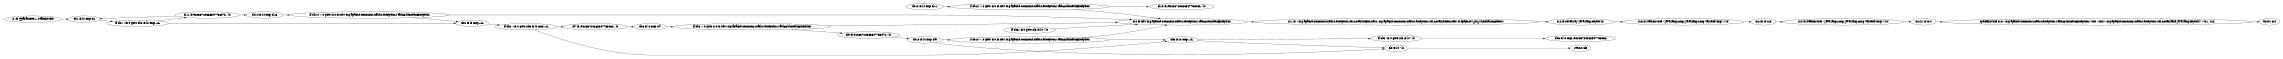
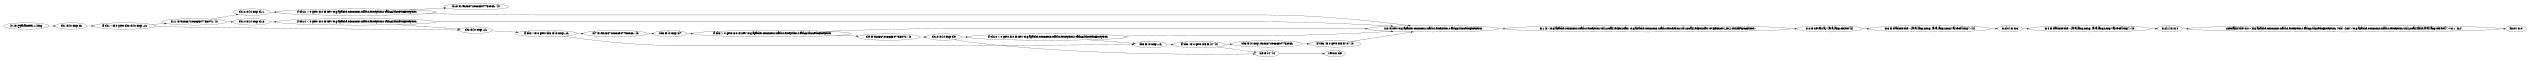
  digraph {
    rankdir=LR
-   "l0 := @parameter1: long" [label="l0 := @parameter1: staticinvoke"]
+   "l0 := @parameter1: long"
    "$b1 = l0 cmp 0L"
    "if $b1 <= 0 goto $b2 = l0 cmp -1L"
    "$l11 = 9223372036854775807L / l0"
    "$b2 = l0 cmp -1L"
    "$b12 = l4 cmp $l11"
    "$b14 = l4 cmp $l13"
    "if $b2 >= 0 goto $b3 = l0 cmp -1L"
    "if $b12 > 0 goto $r0 = new org.apache.commons.math4.exception.MathArithmeticException"
    "$l13 = -9223372036854775808L / l0"
    "$r0 = new org.apache.commons.math4.exception.MathArithmeticException"
    "$r1 = <org.apache.commons.math4.exception.util.LocalizedFormats: org.apache.commons.math4.exception.util.LocalizedFormats OVERFLOW_IN_MULTIPLICATION>"
    "if $b14 < 0 goto $r0 = new org.apache.commons.math4.exception.MathArithmeticException"
    "$l7 = -9223372036854775808L / l0"
    "$b3 = l0 cmp -1L"
    "$b8 = l4 cmp $l7"
    "if $b3 != 0 goto $l5 = l4 * l0"
    "if $b8 > 0 goto $r0 = new org.apache.commons.math4.exception.MathArithmeticException"
    "$l9 = 9223372036854775807L / l0"
    "$b10 = l4 cmp $l9"
    "if $b10 < 0 goto $r0 = new org.apache.commons.math4.exception.MathArithmeticException"
    "$l5 = l4 * l0"
    "$b6 = l4 cmp -9223372036854775808L"
    "if $b6 != 0 goto $l5 = l4 * l0"
    "return $l5"
    "$r2 = newarray (java.lang.Object)[2]"
    "$r3 = staticinvoke <java.lang.Long: java.lang.Long valueOf(long)>(l4)"
    "$r2[0] = $r3"
    "$r4 = staticinvoke <java.lang.Long: java.lang.Long valueOf(long)>(l0)"
    "$r2[1] = $r4"
    "specialinvoke $r0.<org.apache.commons.math4.exception.MathArithmeticException: void <init>(org.apache.commons.math4.exception.util.Localizable,java.lang.Object[])>($r1, $r2)"
    "throw $r0"
    "l0 := @parameter1: long" -> "$b1 = l0 cmp 0L"
    "$b1 = l0 cmp 0L" -> "if $b1 <= 0 goto $b2 = l0 cmp -1L"
    "if $b1 <= 0 goto $b2 = l0 cmp -1L" -> "$l11 = 9223372036854775807L / l0"
    "if $b1 <= 0 goto $b2 = l0 cmp -1L" -> "$b2 = l0 cmp -1L"
-   "$l11 = 9223372036854775807L / l0" -> "$b1 = l0 cmp 0L"
+   "$l11 = 9223372036854775807L / l0" -> "$b12 = l4 cmp $l11"
    "$l11 = 9223372036854775807L / l0" -> "$b14 = l4 cmp $l13"
    "$b2 = l0 cmp -1L" -> "if $b2 >= 0 goto $b3 = l0 cmp -1L"
    "$b12 = l4 cmp $l11" -> "if $b12 > 0 goto $r0 = new org.apache.commons.math4.exception.MathArithmeticException"
    "$b14 = l4 cmp $l13" -> "if $b14 < 0 goto $r0 = new org.apache.commons.math4.exception.MathArithmeticException"
    "if $b2 >= 0 goto $b3 = l0 cmp -1L" -> "$l7 = -9223372036854775808L / l0"
    "if $b2 >= 0 goto $b3 = l0 cmp -1L" -> "$b3 = l0 cmp -1L"
    "if $b12 > 0 goto $r0 = new org.apache.commons.math4.exception.MathArithmeticException" -> "$l13 = -9223372036854775808L / l0"
    "if $b12 > 0 goto $r0 = new org.apache.commons.math4.exception.MathArithmeticException" -> "$r0 = new org.apache.commons.math4.exception.MathArithmeticException"
    "$r0 = new org.apache.commons.math4.exception.MathArithmeticException" -> "$r1 = <org.apache.commons.math4.exception.util.LocalizedFormats: org.apache.commons.math4.exception.util.LocalizedFormats OVERFLOW_IN_MULTIPLICATION>"
    "$r1 = <org.apache.commons.math4.exception.util.LocalizedFormats: org.apache.commons.math4.exception.util.LocalizedFormats OVERFLOW_IN_MULTIPLICATION>" -> "$r2 = newarray (java.lang.Object)[2]"
    "if $b14 < 0 goto $r0 = new org.apache.commons.math4.exception.MathArithmeticException" -> "$b2 = l0 cmp -1L"
    "if $b14 < 0 goto $r0 = new org.apache.commons.math4.exception.MathArithmeticException" -> "$r0 = new org.apache.commons.math4.exception.MathArithmeticException"
    "$l7 = -9223372036854775808L / l0" -> "$b8 = l4 cmp $l7"
    "$b3 = l0 cmp -1L" -> "if $b3 != 0 goto $l5 = l4 * l0"
    "$b8 = l4 cmp $l7" -> "if $b8 > 0 goto $r0 = new org.apache.commons.math4.exception.MathArithmeticException"
-   "$b3 = l0 cmp -1L" -> "$l5 = l4 * l0"
+   "if $b3 != 0 goto $l5 = l4 * l0" -> "$l5 = l4 * l0"
    "if $b3 != 0 goto $l5 = l4 * l0" -> "$b6 = l4 cmp -9223372036854775808L"
    "if $b8 > 0 goto $r0 = new org.apache.commons.math4.exception.MathArithmeticException" -> "$r0 = new org.apache.commons.math4.exception.MathArithmeticException"
    "if $b8 > 0 goto $r0 = new org.apache.commons.math4.exception.MathArithmeticException" -> "$l9 = 9223372036854775807L / l0"
    "$l9 = 9223372036854775807L / l0" -> "$b10 = l4 cmp $l9"
    "$b10 = l4 cmp $l9" -> "if $b10 < 0 goto $r0 = new org.apache.commons.math4.exception.MathArithmeticException"
    "$b10 = l4 cmp $l9" -> "$l5 = l4 * l0"
    "if $b10 < 0 goto $r0 = new org.apache.commons.math4.exception.MathArithmeticException" -> "$r0 = new org.apache.commons.math4.exception.MathArithmeticException"
    "if $b10 < 0 goto $r0 = new org.apache.commons.math4.exception.MathArithmeticException" -> "$b3 = l0 cmp -1L"
    "$l5 = l4 * l0" -> "return $l5"
+   "$b6 = l4 cmp -9223372036854775808L" -> "if $b6 != 0 goto $l5 = l4 * l0"
    "if $b6 != 0 goto $l5 = l4 * l0" -> "$r0 = new org.apache.commons.math4.exception.MathArithmeticException"
    "$r2 = newarray (java.lang.Object)[2]" -> "$r3 = staticinvoke <java.lang.Long: java.lang.Long valueOf(long)>(l4)"
    "$r3 = staticinvoke <java.lang.Long: java.lang.Long valueOf(long)>(l4)" -> "$r2[0] = $r3"
    "$r2[0] = $r3" -> "$r4 = staticinvoke <java.lang.Long: java.lang.Long valueOf(long)>(l0)"
    "$r4 = staticinvoke <java.lang.Long: java.lang.Long valueOf(long)>(l0)" -> "$r2[1] = $r4"
    "$r2[1] = $r4" -> "specialinvoke $r0.<org.apache.commons.math4.exception.MathArithmeticException: void <init>(org.apache.commons.math4.exception.util.Localizable,java.lang.Object[])>($r1, $r2)"
    "specialinvoke $r0.<org.apache.commons.math4.exception.MathArithmeticException: void <init>(org.apache.commons.math4.exception.util.Localizable,java.lang.Object[])>($r1, $r2)" -> "throw $r0"
  }
